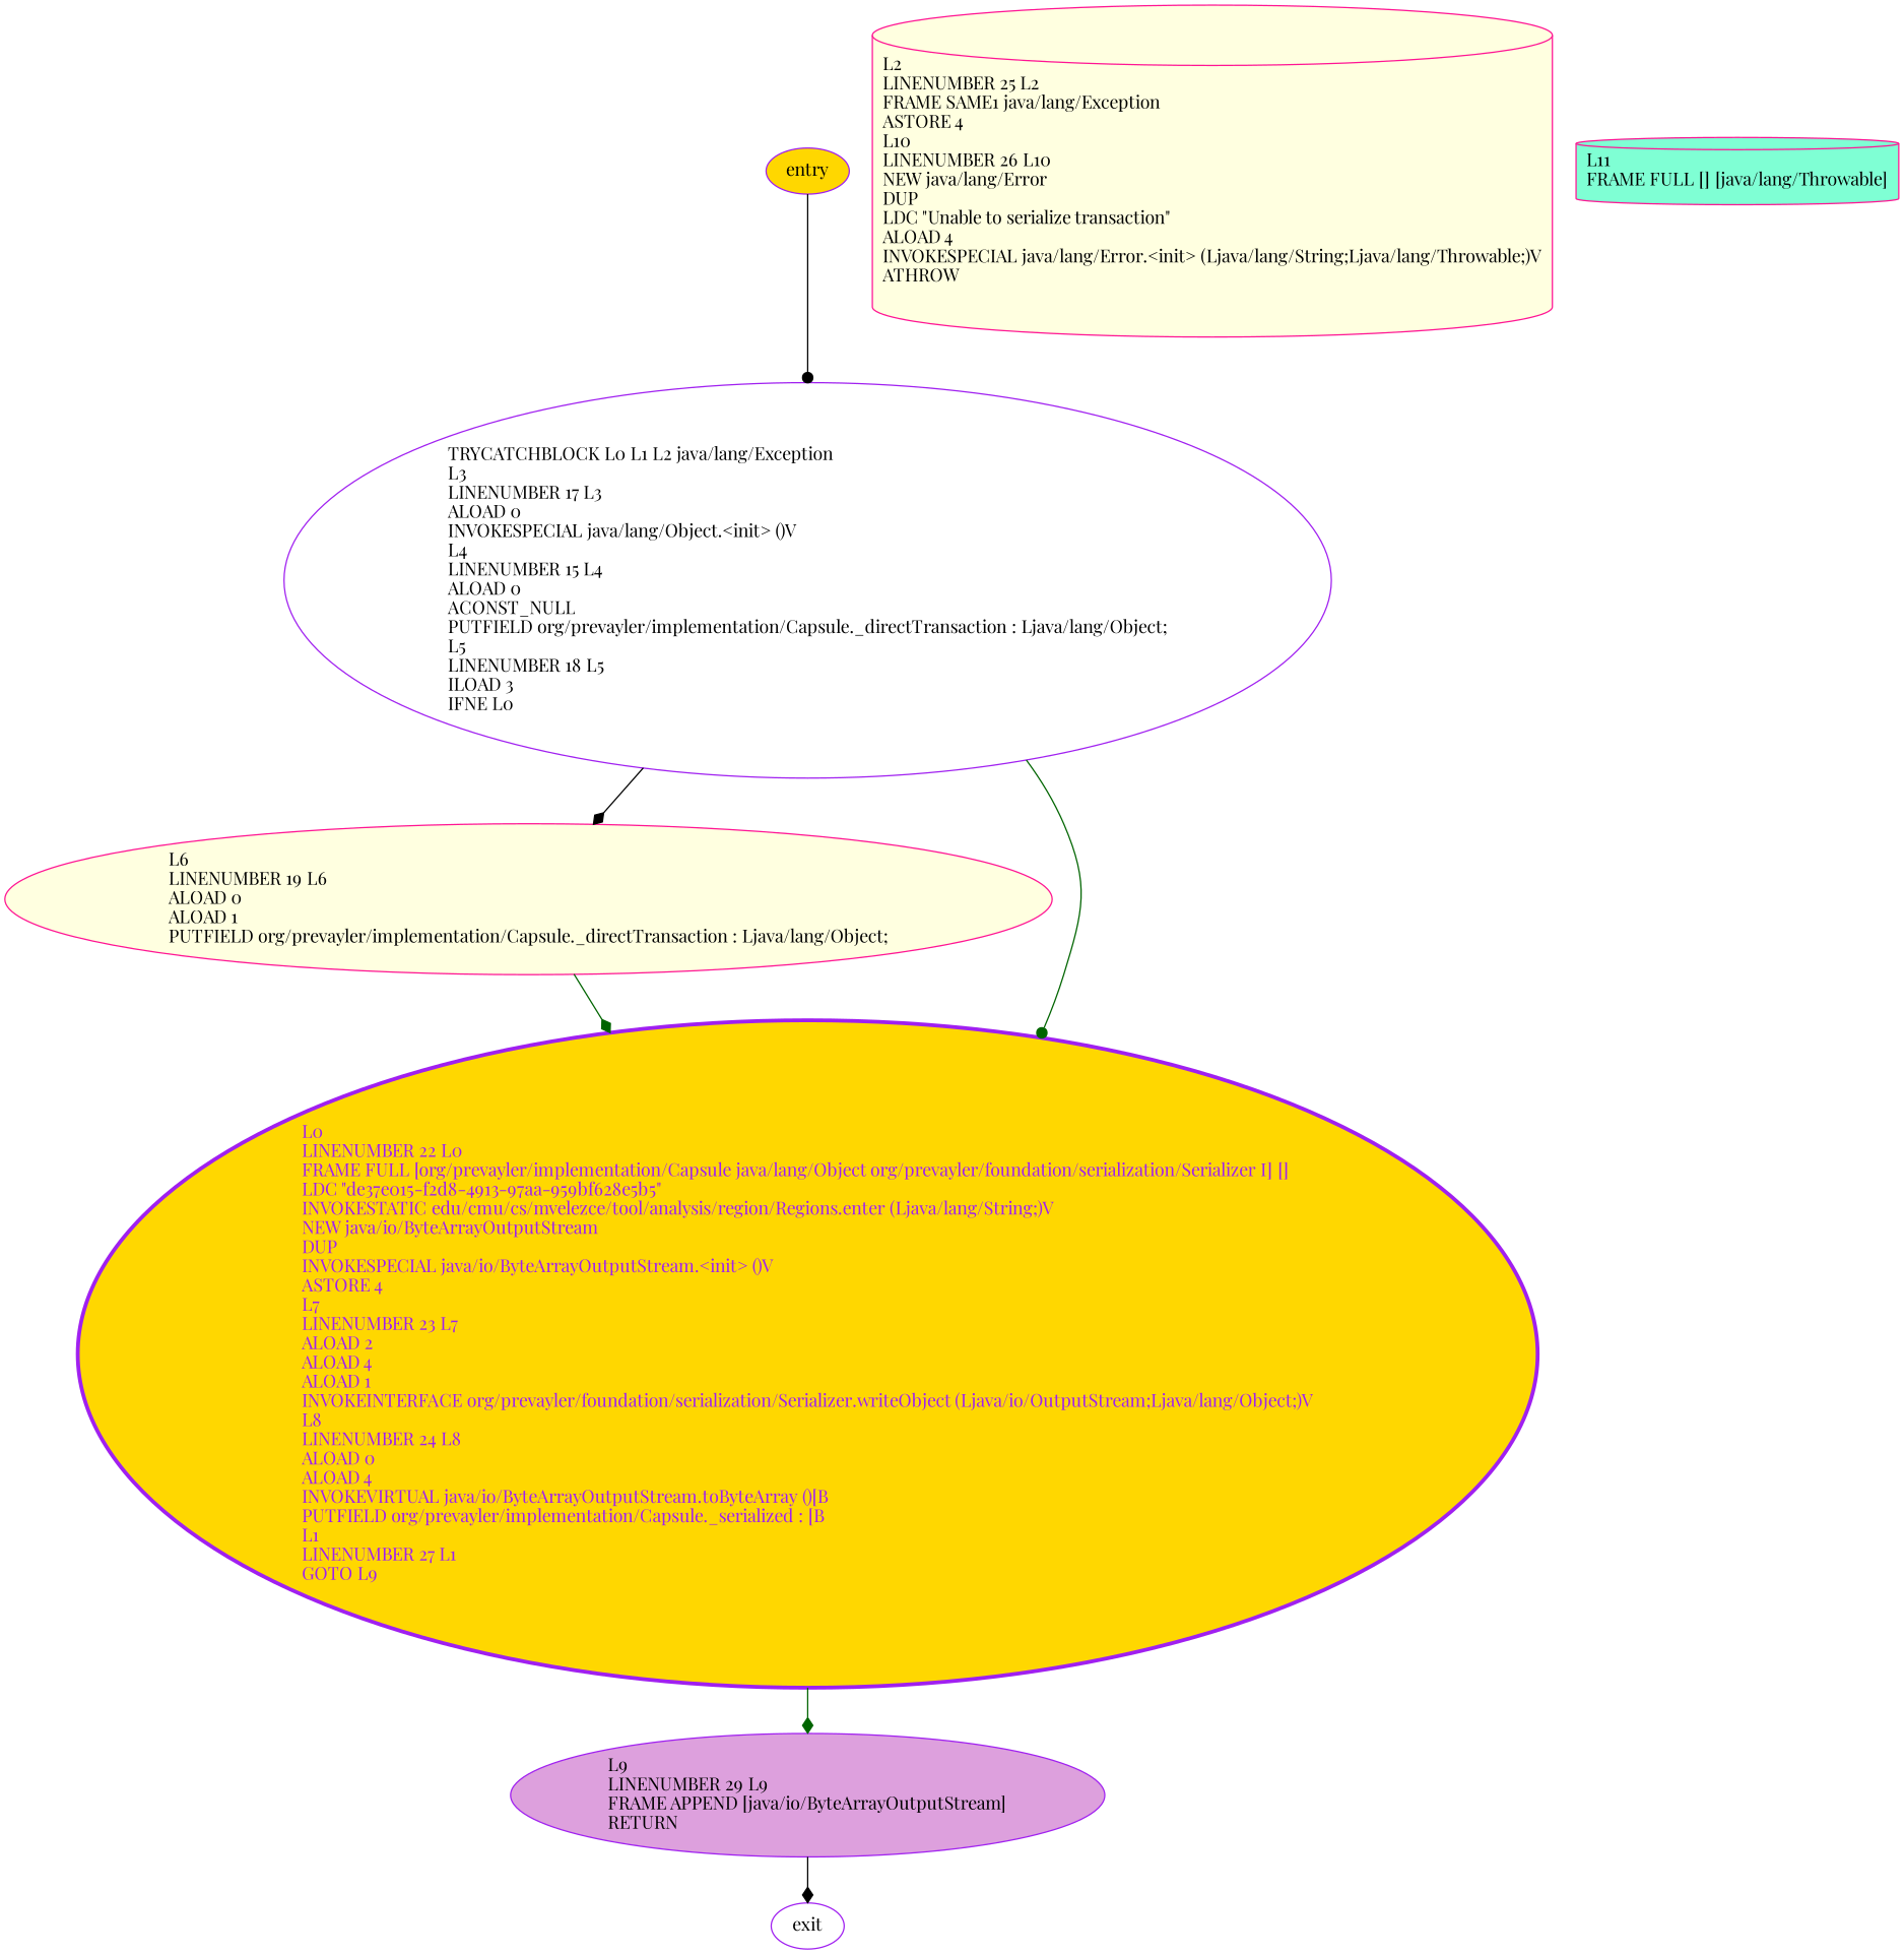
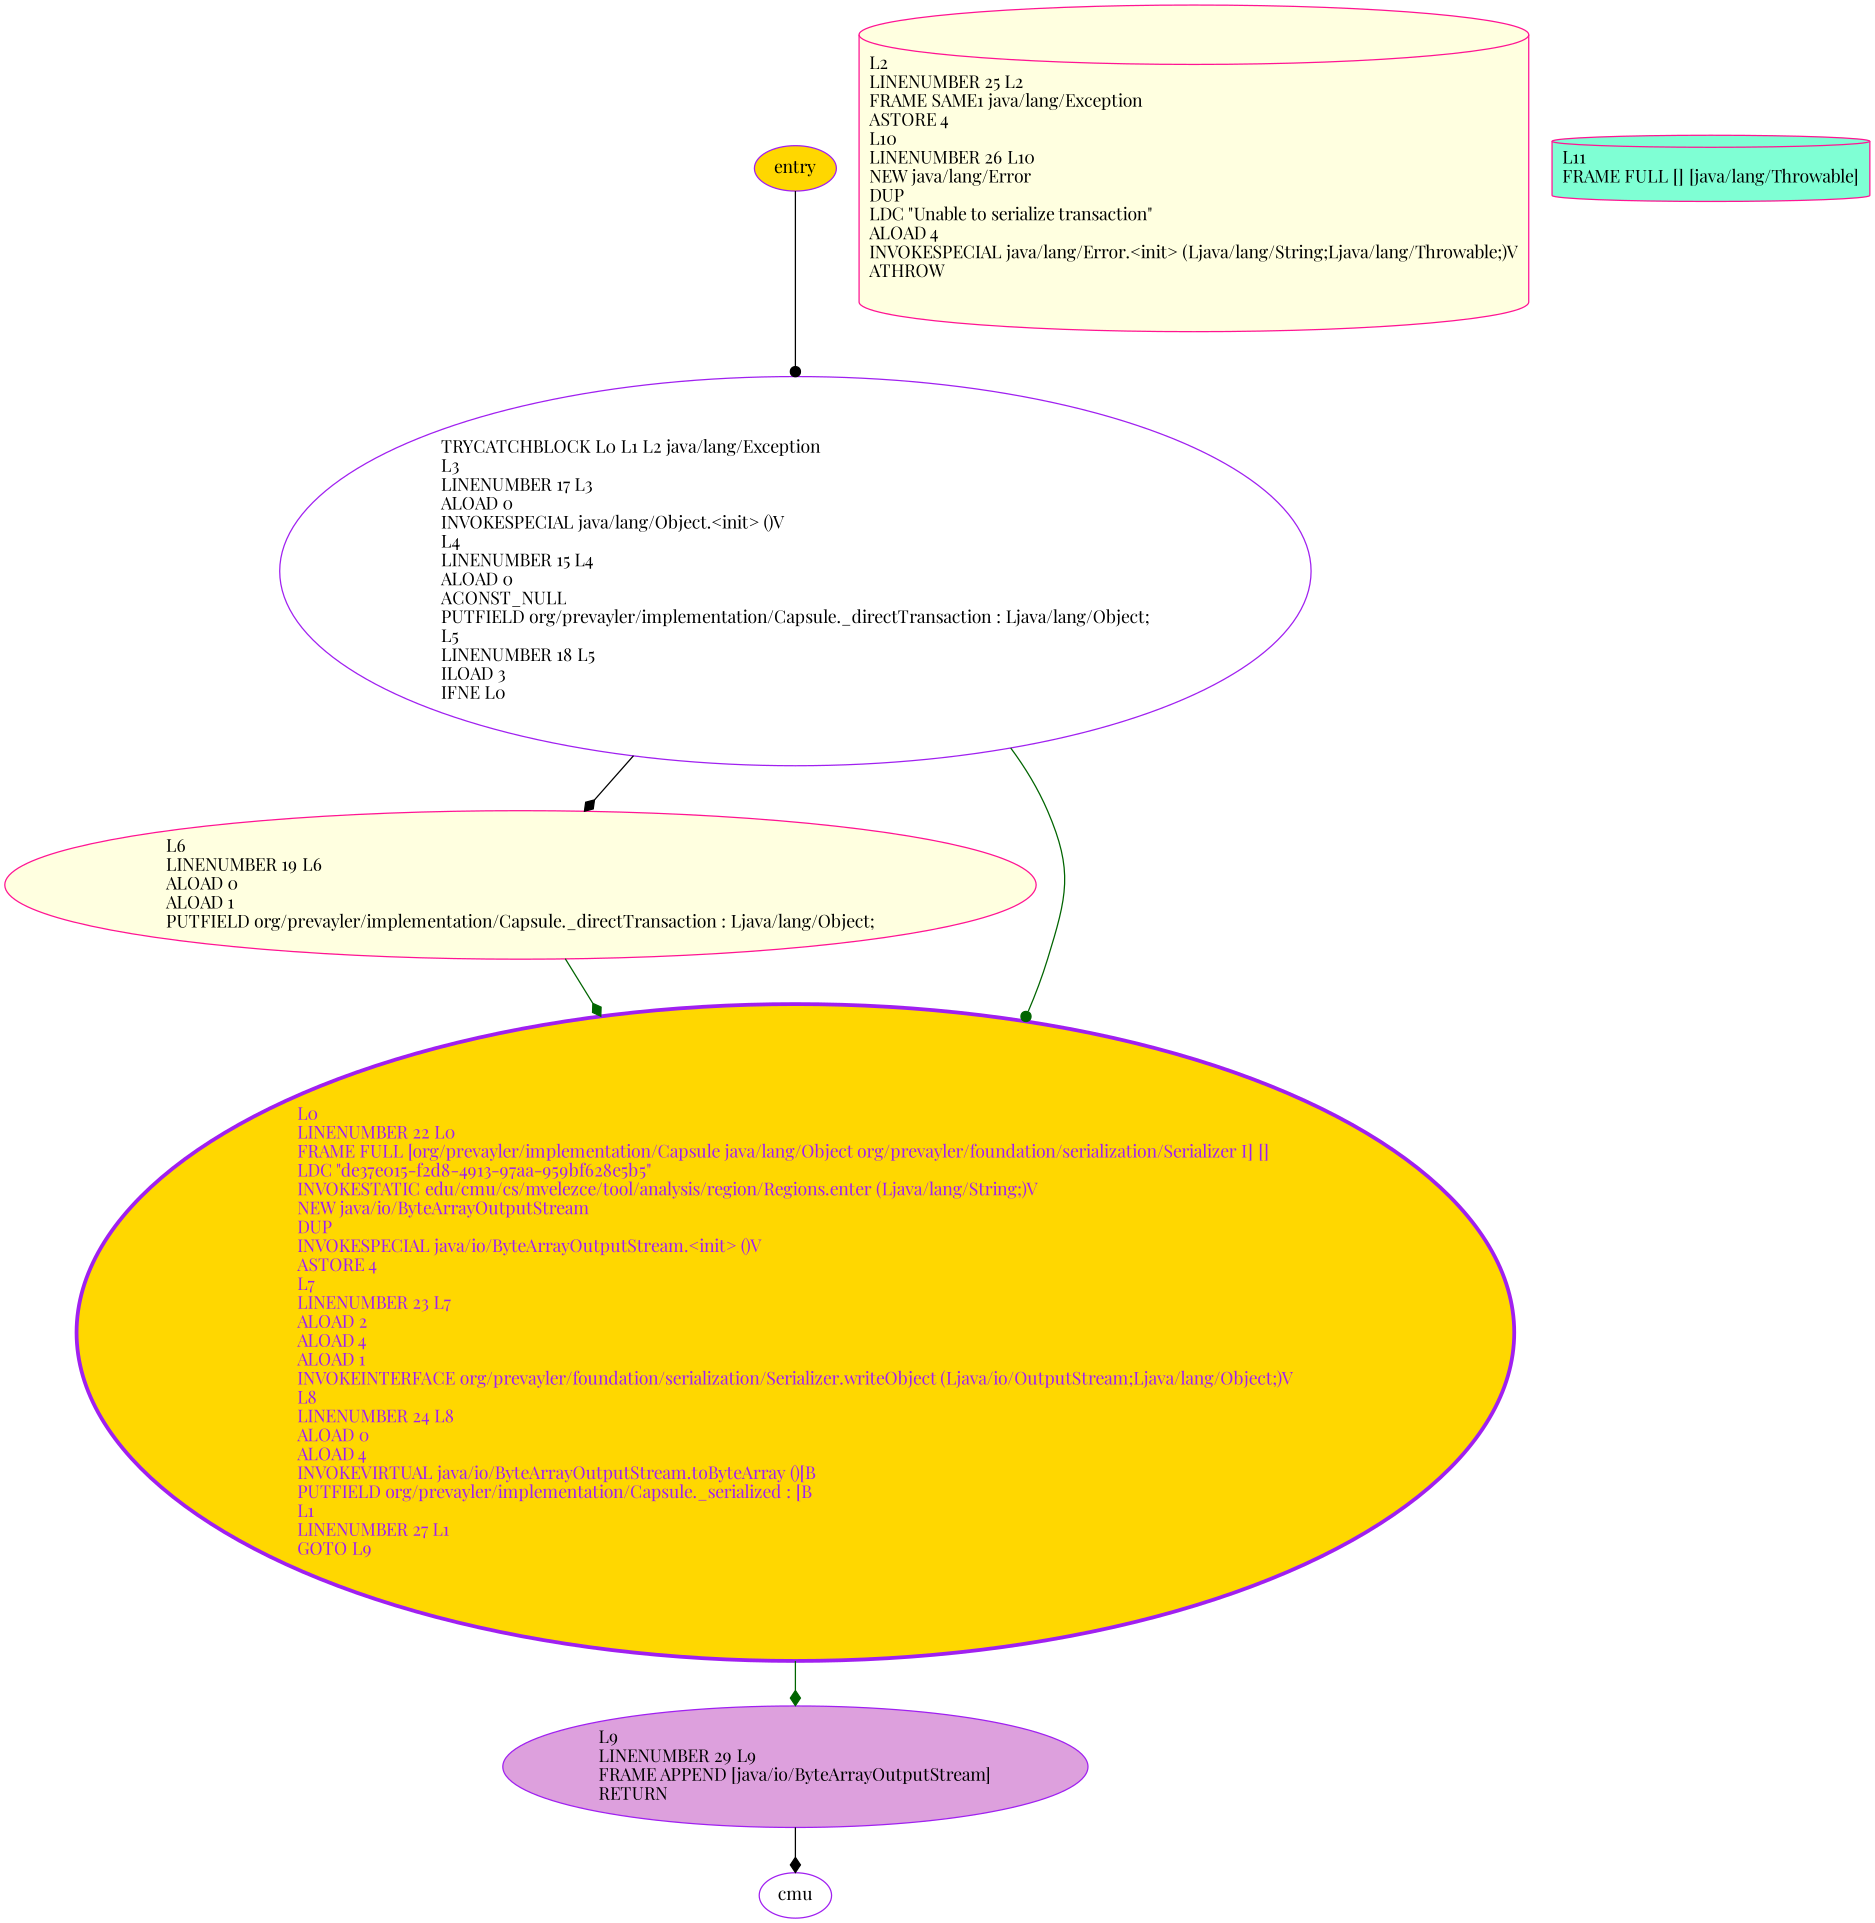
  digraph {
    fontname="Playfair Display"
    node [shape=ellipse style=filled fillcolor=lightyellow color=purple fontname="Playfair Display"]
    edge [color=darkgreen arrowhead=diamond fontname="Playfair Display"]
    n1 [label="L6\lLINENUMBER 19 L6\lALOAD 0\lALOAD 1\lPUTFIELD org/prevayler/implementation/Capsule._directTransaction : Ljava/lang/Object;\l" color=deeppink]
    n2 [fontcolor=purple label="L0\lLINENUMBER 22 L0\lFRAME FULL [org/prevayler/implementation/Capsule java/lang/Object org/prevayler/foundation/serialization/Serializer I] []\lLDC \"de37e015-f2d8-4913-97aa-959bf628e5b5\"\lINVOKESTATIC edu/cmu/cs/mvelezce/tool/analysis/region/Regions.enter (Ljava/lang/String;)V\lNEW java/io/ByteArrayOutputStream\lDUP\lINVOKESPECIAL java/io/ByteArrayOutputStream.\<init\> ()V\lASTORE 4\lL7\lLINENUMBER 23 L7\lALOAD 2\lALOAD 4\lALOAD 1\lINVOKEINTERFACE org/prevayler/foundation/serialization/Serializer.writeObject (Ljava/io/OutputStream;Ljava/lang/Object;)V\lL8\lLINENUMBER 24 L8\lALOAD 0\lALOAD 4\lINVOKEVIRTUAL java/io/ByteArrayOutputStream.toByteArray ()[B\lPUTFIELD org/prevayler/implementation/Capsule._serialized : [B\lL1\lLINENUMBER 27 L1\lGOTO L9\l" penwidth=3 fillcolor=gold]
    n3 [label="L9\lLINENUMBER 29 L9\lFRAME APPEND [java/io/ByteArrayOutputStream]\lRETURN\l" fillcolor=plum]
-   exit [fillcolor=white]
+   exit [fillcolor=white label=cmu]
    n5 [label="L2\lLINENUMBER 25 L2\lFRAME SAME1 java/lang/Exception\lASTORE 4\lL10\lLINENUMBER 26 L10\lNEW java/lang/Error\lDUP\lLDC \"Unable to serialize transaction\"\lALOAD 4\lINVOKESPECIAL java/lang/Error.\<init\> (Ljava/lang/String;Ljava/lang/Throwable;)V\lATHROW\l" shape=cylinder color=deeppink]
    n6 [label="TRYCATCHBLOCK L0 L1 L2 java/lang/Exception\lL3\lLINENUMBER 17 L3\lALOAD 0\lINVOKESPECIAL java/lang/Object.\<init\> ()V\lL4\lLINENUMBER 15 L4\lALOAD 0\lACONST_NULL\lPUTFIELD org/prevayler/implementation/Capsule._directTransaction : Ljava/lang/Object;\lL5\lLINENUMBER 18 L5\lILOAD 3\lIFNE L0\l" fillcolor=white]
    n7 [label="L11\lFRAME FULL [] [java/lang/Throwable]\l" shape=cylinder fillcolor=aquamarine color=deeppink]
    entry [fillcolor=gold]
    n1 -> n2
    n2 -> n3
    n3 -> exit [color=black]
    n6 -> n1 [color=black]
    n6 -> n2 [arrowhead=dot]
    entry -> n6 [color=black arrowhead=dot]
  }
